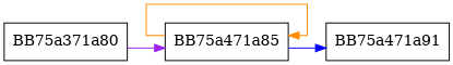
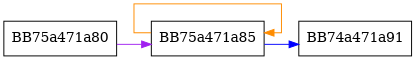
  digraph {
    rankdir=LR
    splines=ortho
    node [shape=box]
    n1 [label=BB75a471a85]
-   BB75a471a80 [label=BB75a371a80]
-   BB75a471a91
+   BB75a471a80
+   BB75a471a91 [label=BB74a471a91]
    n1 -> n1 [color=darkorange]
    n1 -> BB75a471a91 [color=blue]
    BB75a471a80 -> n1 [color=purple]
  }
